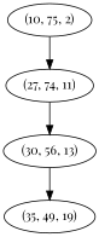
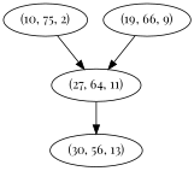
  digraph {
    fontname="Playfair Display"
    node [fontname="Playfair Display"]
    edge [fontname="Playfair Display"]
    "(10, 75, 2)"
-   "(27, 64, 11)" [label="(27, 74, 11)"]
+   "(27, 64, 11)"
+   "(19, 66, 9)"
    n4 [label="(30, 56, 13)"]
-   "(35, 49, 19)"
    "(10, 75, 2)" -> "(27, 64, 11)"
    "(27, 64, 11)" -> n4
-   n4 -> "(35, 49, 19)"
+   "(19, 66, 9)" -> "(27, 64, 11)"
  }
